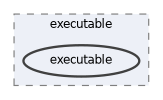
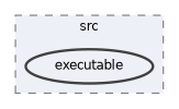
  digraph {
    compound=true
    rankdir=LR
    n1 [color=grey25 fillcolor="#edf0f7" fontname=Helvetica fontsize=10 height=0.2 label=executable shape=ellipse style="filled,bold" width=0.4]
    subgraph cluster_1 {
      bgcolor="#edf0f7"
      fontname=Helvetica
      fontsize=10
-     label=executable
+     label=src
      pencolor=grey50
      style="filled,dashed"
      n1
    }
  }
